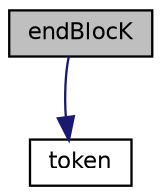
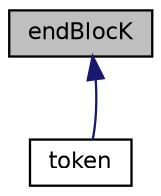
  digraph {
    rankdir=TB
    node [color=black fontname=Helvetica fontsize=10 shape=record style=filled]
    n1 [fillcolor=grey75 fontcolor=black height=0.2 label=endBlocK width=0.4]
    n2 [fillcolor=white height=0.2 label=token width=0.4]
-   n1 -> n2 [color=midnightblue fontname=Helvetica fontsize=10 labelfontname=Helvetica labelfontsize=10 style=solid]
+   n2 -> n1 [color=midnightblue fontname=Helvetica fontsize=10 labelfontname=Helvetica labelfontsize=10 style=solid]
  }
